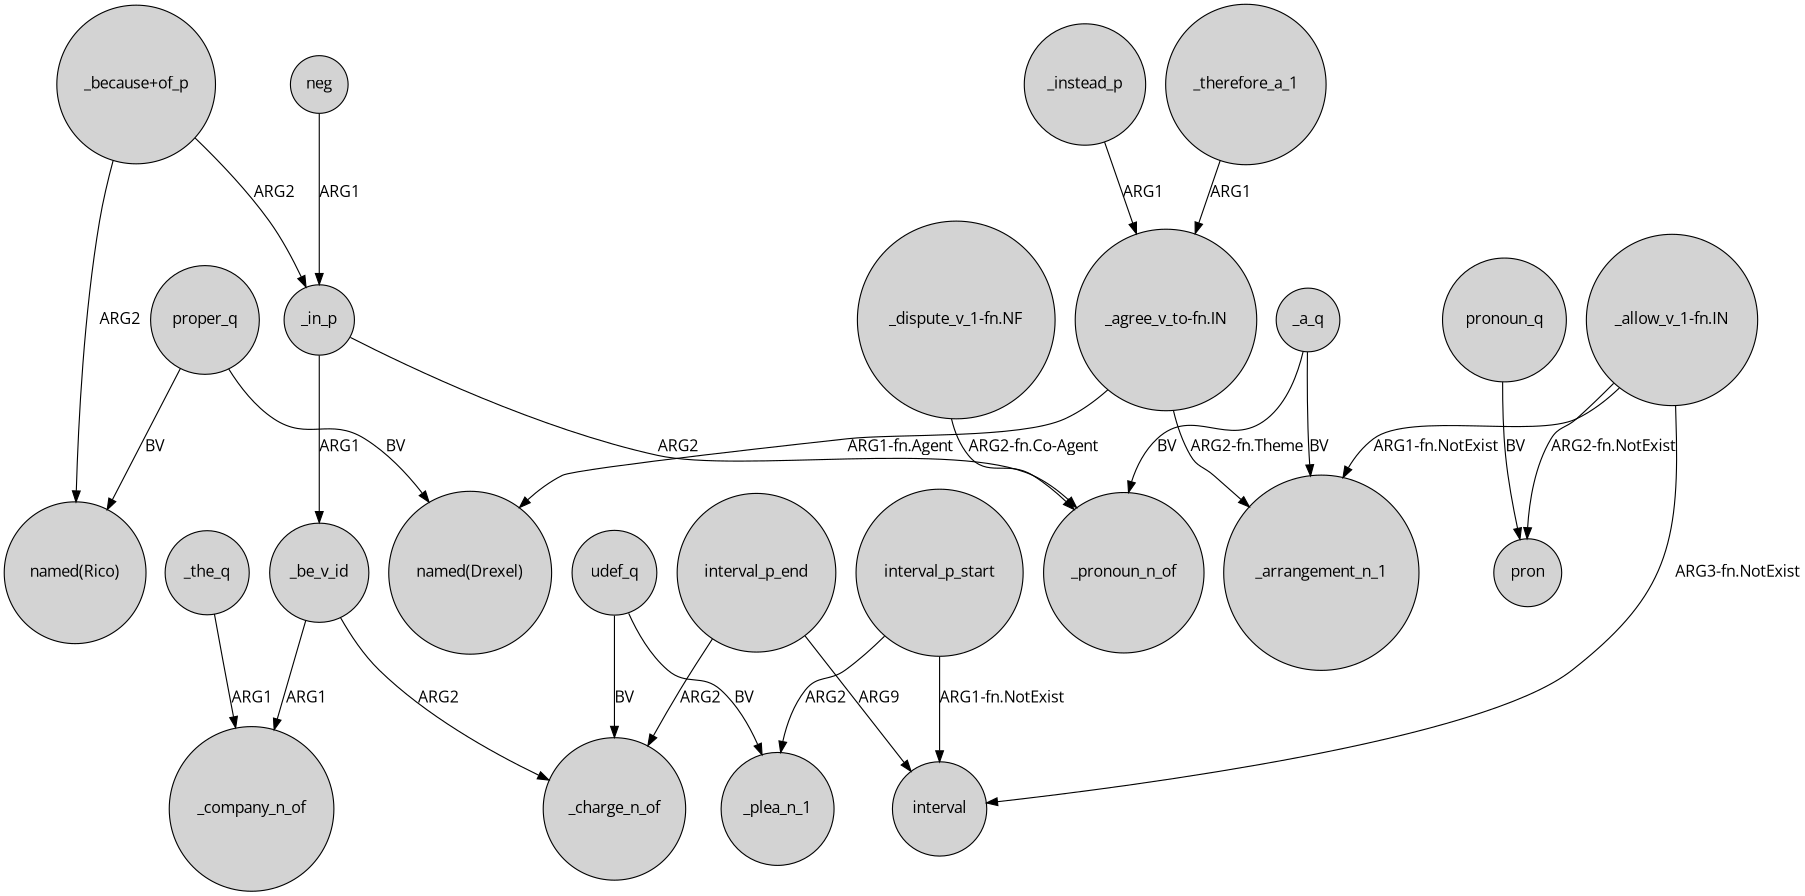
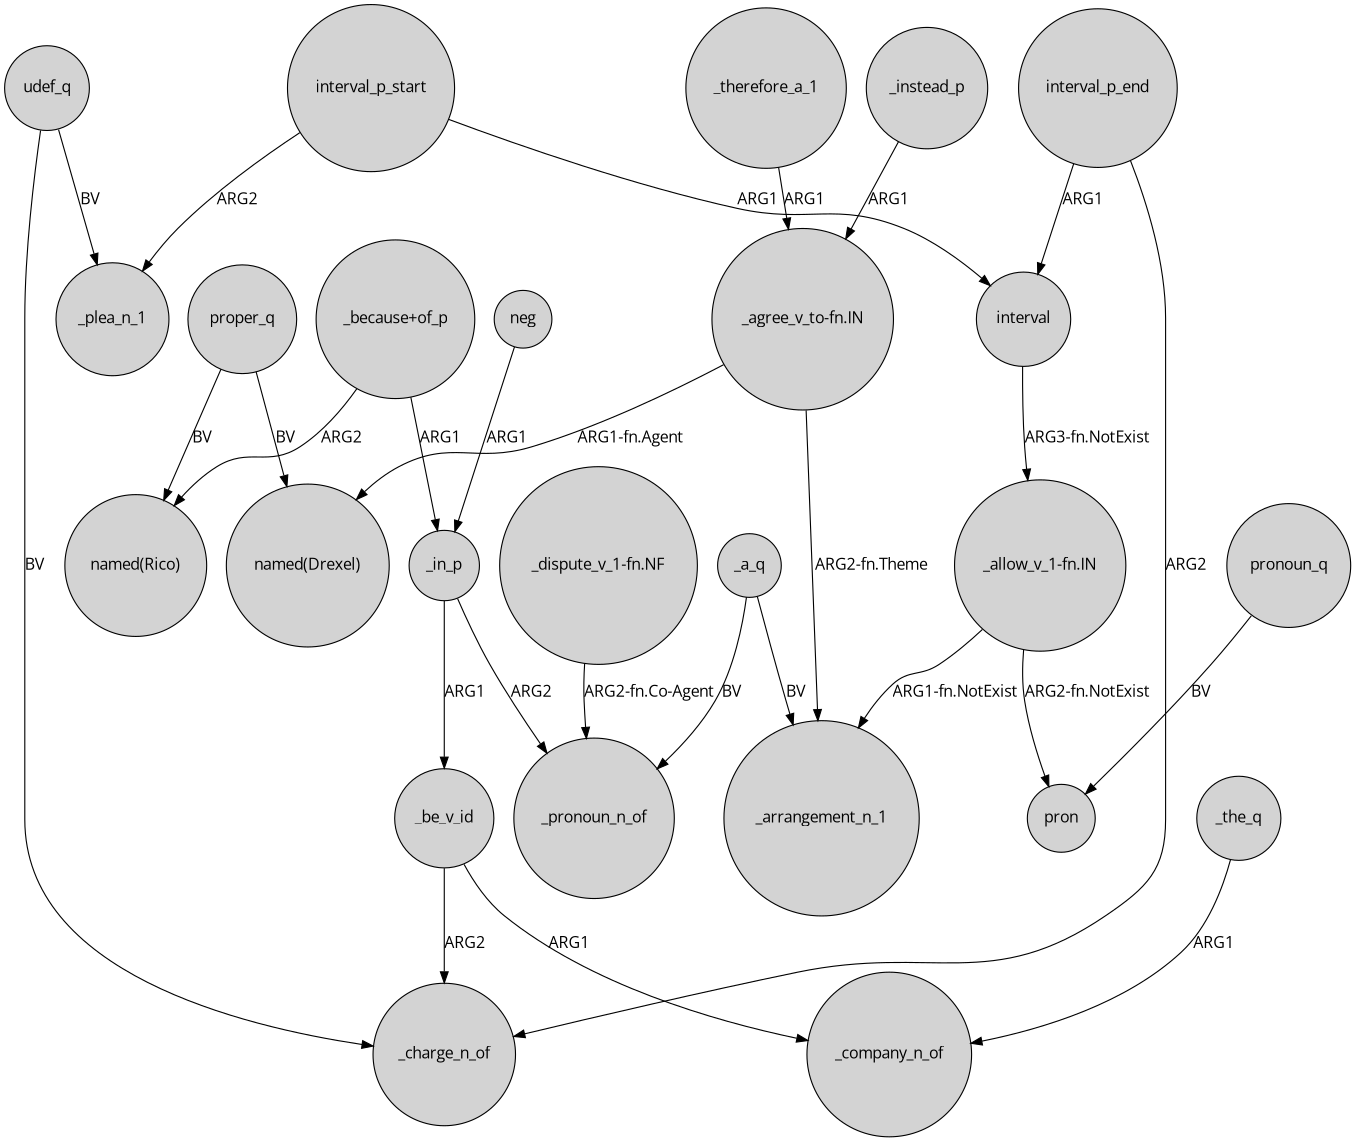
  digraph {
    fontname="Open Sans"
    node [fontname="Open Sans" shape=circle style=filled]
    edge [fontname="Open Sans"]
    proper_q
    "named(Rico)"
    "named(Drexel)"
    "_allow_v_1-fn.IN"
    _arrangement_n_1
    pron
    interval
    _therefore_a_1
    "_agree_v_to-fn.IN"
    _be_v_id
    _charge_n_of
    _company_n_of
    udef_q
    _plea_n_1
    _in_p
    n16 [label=_pronoun_n_of]
    _the_q
    pronoun_q
    interval_p_end
    "_because+of_p"
    _instead_p
    interval_p_start
    _a_q
    neg
    "_dispute_v_1-fn.NF"
    proper_q -> "named(Rico)" [label=BV]
    proper_q -> "named(Drexel)" [label=BV]
    "_allow_v_1-fn.IN" -> _arrangement_n_1 [label="ARG1-fn.NotExist"]
    "_allow_v_1-fn.IN" -> pron [label="ARG2-fn.NotExist"]
-   "_allow_v_1-fn.IN" -> interval [label="ARG3-fn.NotExist"]
+   interval -> "_allow_v_1-fn.IN" [label="ARG3-fn.NotExist"]
    _therefore_a_1 -> "_agree_v_to-fn.IN" [label=ARG1]
    "_agree_v_to-fn.IN" -> "named(Drexel)" [label="ARG1-fn.Agent"]
    "_agree_v_to-fn.IN" -> _arrangement_n_1 [label="ARG2-fn.Theme"]
    _be_v_id -> _charge_n_of [label=ARG2]
    _be_v_id -> _company_n_of [label=ARG1]
    udef_q -> _charge_n_of [label=BV]
    udef_q -> _plea_n_1 [label=BV]
    _in_p -> _be_v_id [label=ARG1]
    _in_p -> n16 [label=ARG2]
    _the_q -> _company_n_of [label=ARG1]
    pronoun_q -> pron [label=BV]
-   interval_p_end -> interval [label=ARG9]
+   interval_p_end -> interval [label=ARG1]
    interval_p_end -> _charge_n_of [label=ARG2]
    "_because+of_p" -> "named(Rico)" [label=ARG2]
-   "_because+of_p" -> _in_p [label=ARG2]
+   "_because+of_p" -> _in_p [label=ARG1]
    _instead_p -> "_agree_v_to-fn.IN" [label=ARG1]
-   interval_p_start -> interval [label="ARG1-fn.NotExist"]
+   interval_p_start -> interval [label=ARG1]
    interval_p_start -> _plea_n_1 [label=ARG2]
    _a_q -> _arrangement_n_1 [label=BV]
    _a_q -> n16 [label=BV]
    neg -> _in_p [label=ARG1]
    "_dispute_v_1-fn.NF" -> n16 [label="ARG2-fn.Co-Agent"]
  }
